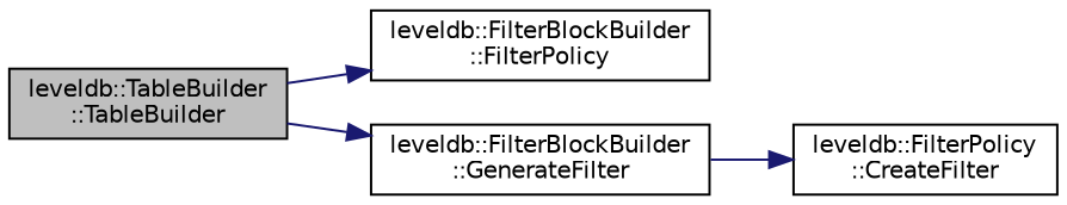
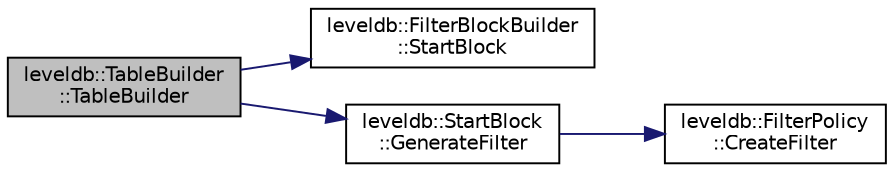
  digraph {
    rankdir=LR
    node [color=black fillcolor=white fontname=Helvetica fontsize=10 shape=record style=filled]
    edge [color=midnightblue fontname=Helvetica fontsize=10 labelfontname=Helvetica labelfontsize=10 style=solid]
    n1 [fillcolor=grey75 fontcolor=black height=0.2 label="leveldb::TableBuilder\l::TableBuilder" width=0.4]
-   n2 [height=0.2 label="leveldb::FilterBlockBuilder\l::FilterPolicy" width=0.4]
-   n3 [height=0.2 label="leveldb::FilterBlockBuilder\l::GenerateFilter" width=0.4]
+   n2 [height=0.2 label="leveldb::FilterBlockBuilder\l::StartBlock" width=0.4]
+   n3 [height=0.2 label="leveldb::StartBlock\l::GenerateFilter" width=0.4]
    n4 [height=0.2 label="leveldb::FilterPolicy\l::CreateFilter" width=0.4]
    n1 -> n2
    n1 -> n3
    n3 -> n4
  }
